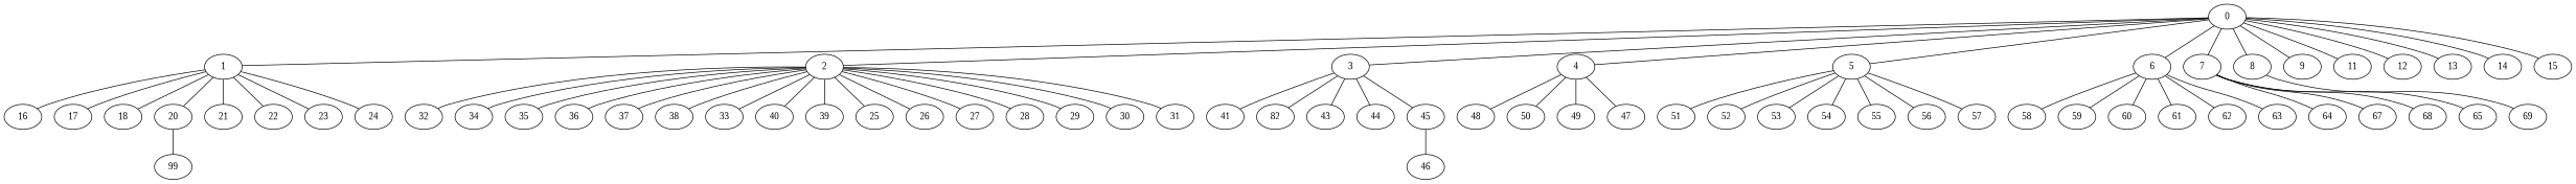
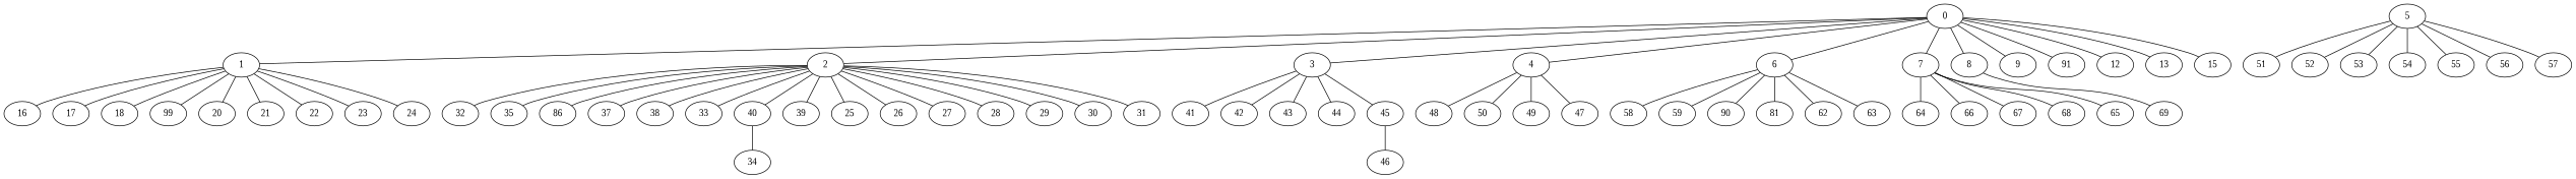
  graph {
    fontname="Liberation Serif"
    node [fontname="Liberation Serif"]
    edge [fontname="Liberation Serif"]
    0
    1
    2
    3
    4
    5
    6
    7
    8
    9
-   11
+   11 [label=91]
    12
    13
-   14
    15
    16
    17
    18
    n19 [label=99]
    20
    21
    22
    23
    24
    32
    34
    35
-   36
+   36 [label=86]
    37
    38
    33
    40
    39
    25
    26
    27
    28
    29
    30
    31
    41
-   42 [label=82]
+   42
    43
    44
    45
    48
    50
    49
    47
    51
    52
    53
    54
    55
    56
    57
    58
    59
-   60
-   61
+   60 [label=90]
+   61 [label=81]
    62
    63
    64
+   66
    67
    68
    65
    69
    46
    0 -- 1
    0 -- 2
    0 -- 3
    0 -- 4
-   0 -- 5
    0 -- 6
    0 -- 7
    0 -- 8
    0 -- 9
    0 -- 11
    0 -- 12
    0 -- 13
-   0 -- 14
    0 -- 15
    1 -- 16
    1 -- 17
    1 -- 18
-   20 -- n19
+   1 -- n19
    1 -- 20
    1 -- 21
    1 -- 22
    1 -- 23
    1 -- 24
    2 -- 32
-   2 -- 34
+   40 -- 34
    2 -- 35
    2 -- 36
    2 -- 37
    2 -- 38
    2 -- 33
    2 -- 40
    2 -- 39
    2 -- 25
    2 -- 26
    2 -- 27
    2 -- 28
    2 -- 29
    2 -- 30
    2 -- 31
    3 -- 41
    3 -- 42
    3 -- 43
    3 -- 44
    3 -- 45
    4 -- 48
    4 -- 50
    4 -- 49
    4 -- 47
    5 -- 51
    5 -- 52
    5 -- 53
    5 -- 54
    5 -- 55
    5 -- 56
    5 -- 57
    6 -- 58
    6 -- 59
    6 -- 60
    6 -- 61
    6 -- 62
    6 -- 63
    7 -- 64
+   7 -- 66
    7 -- 67
    7 -- 68
    7 -- 65
    8 -- 69
    45 -- 46
  }
